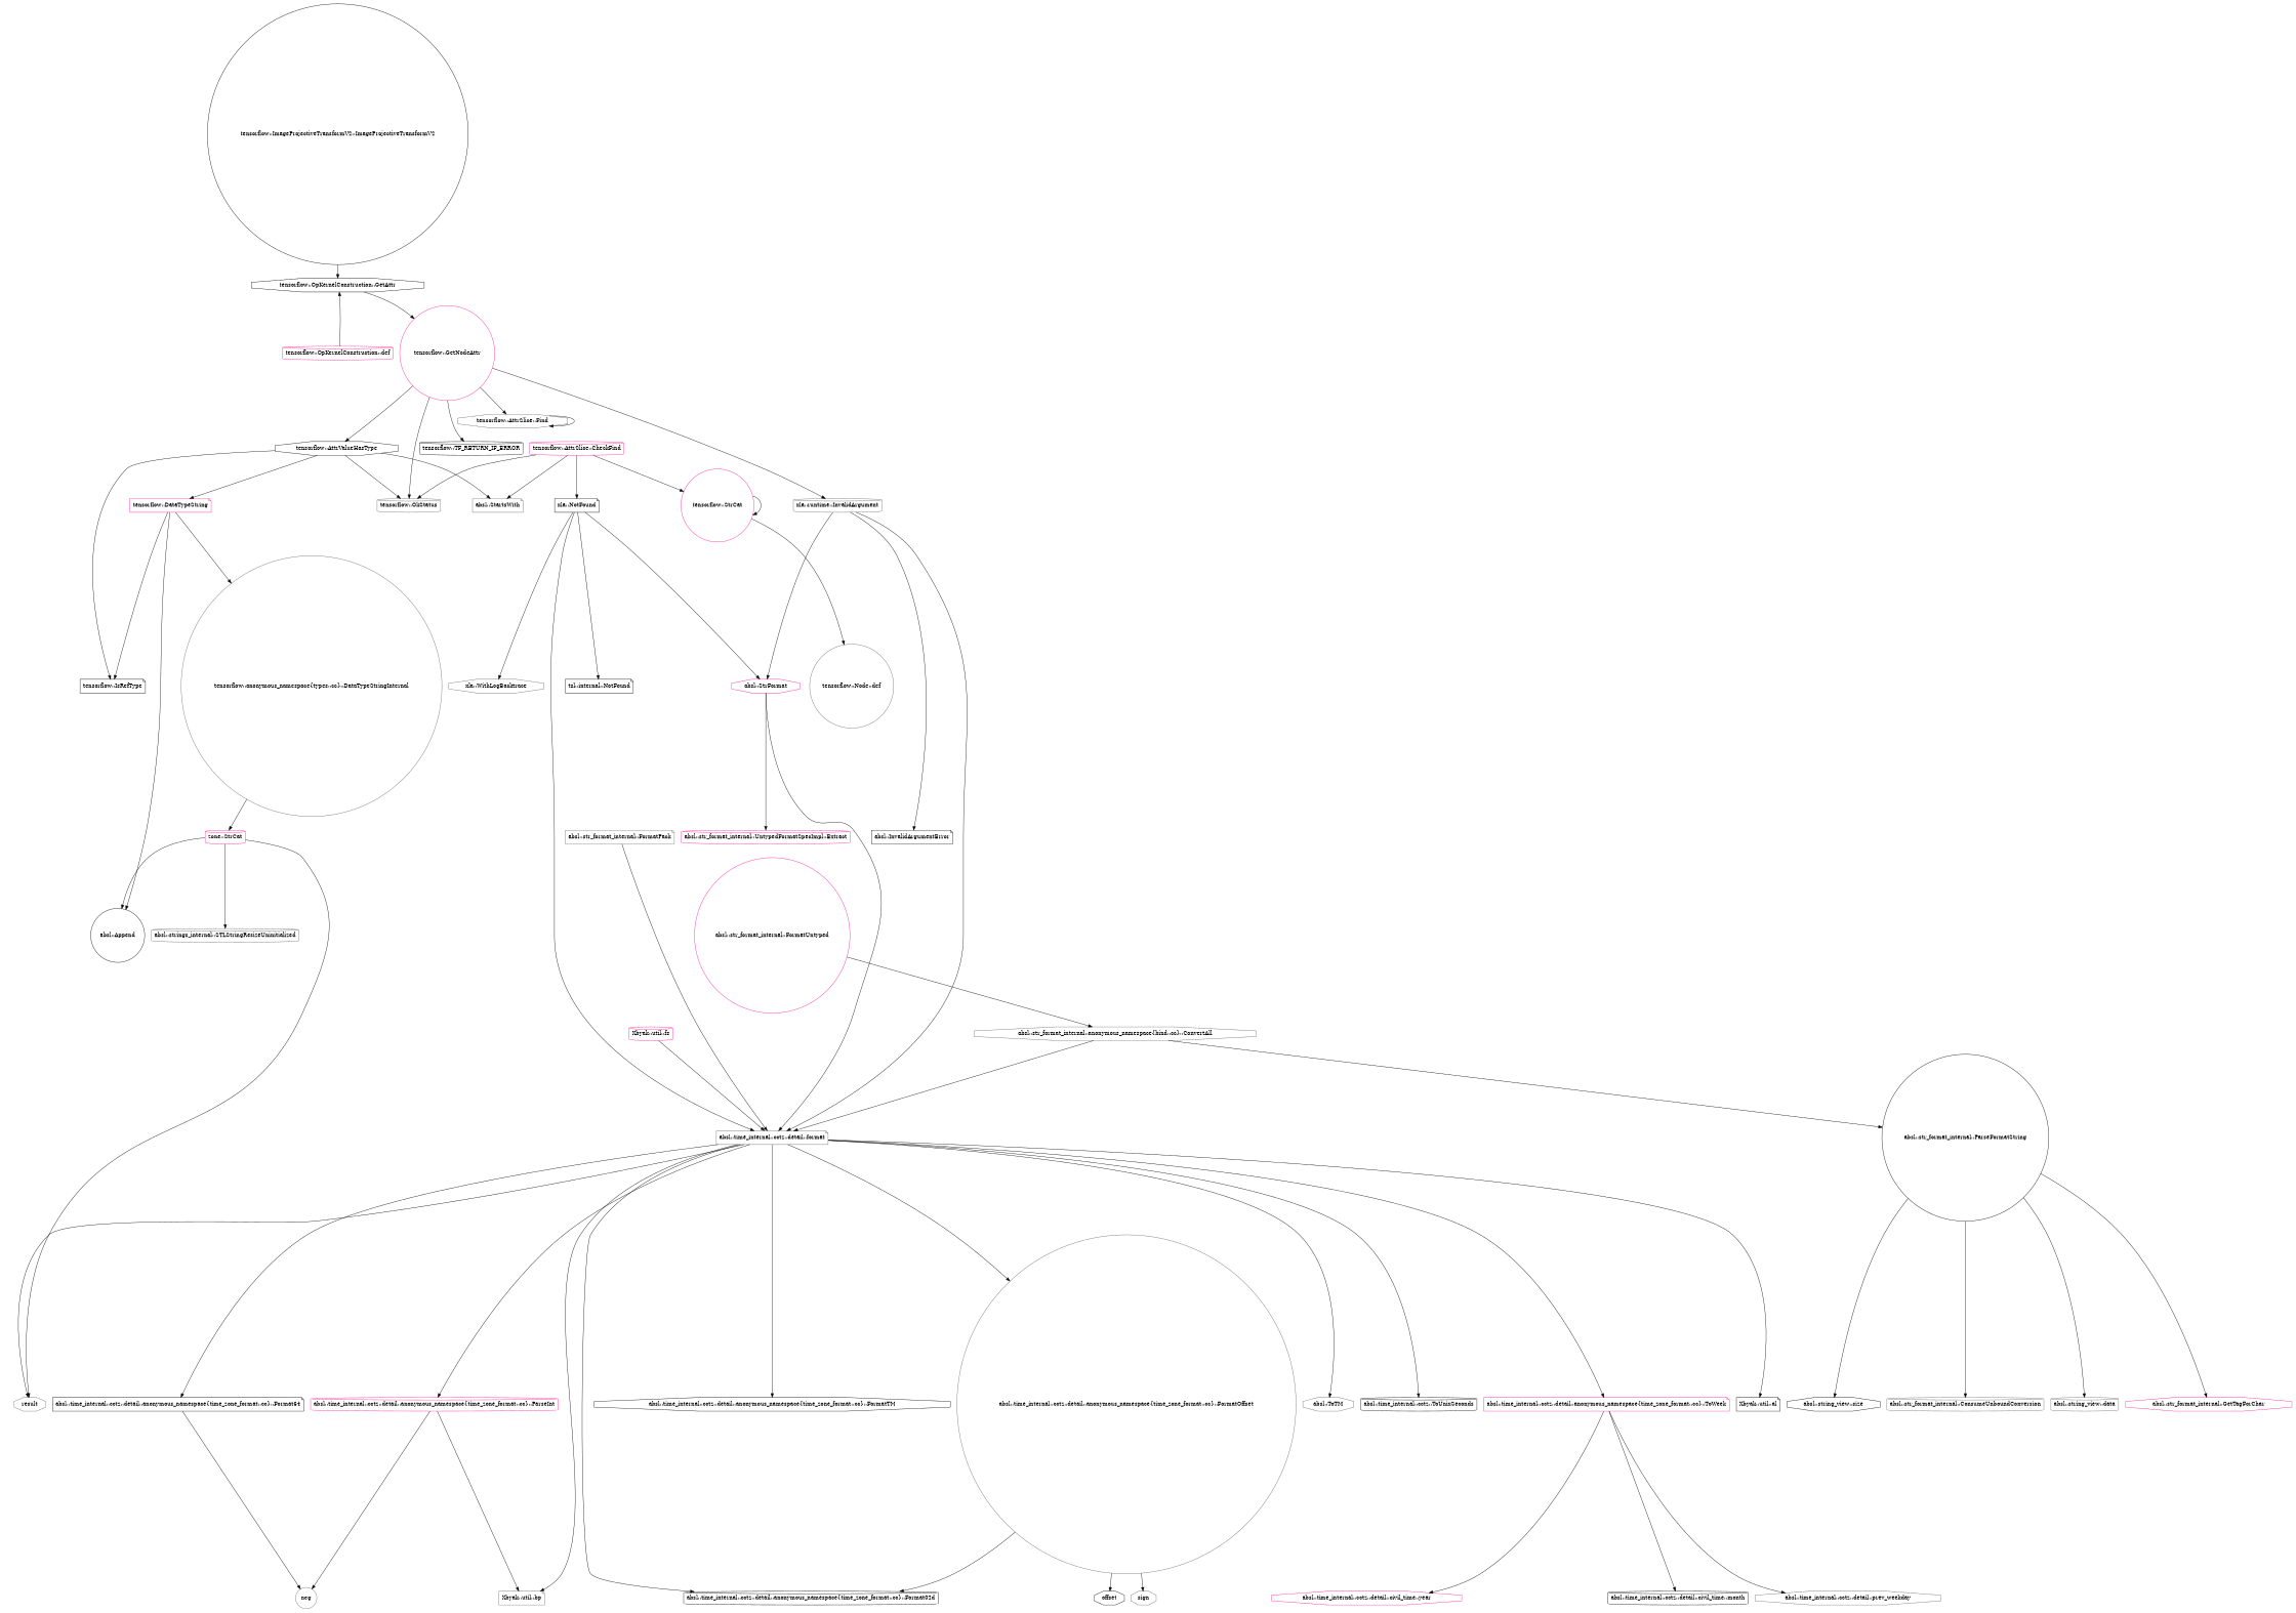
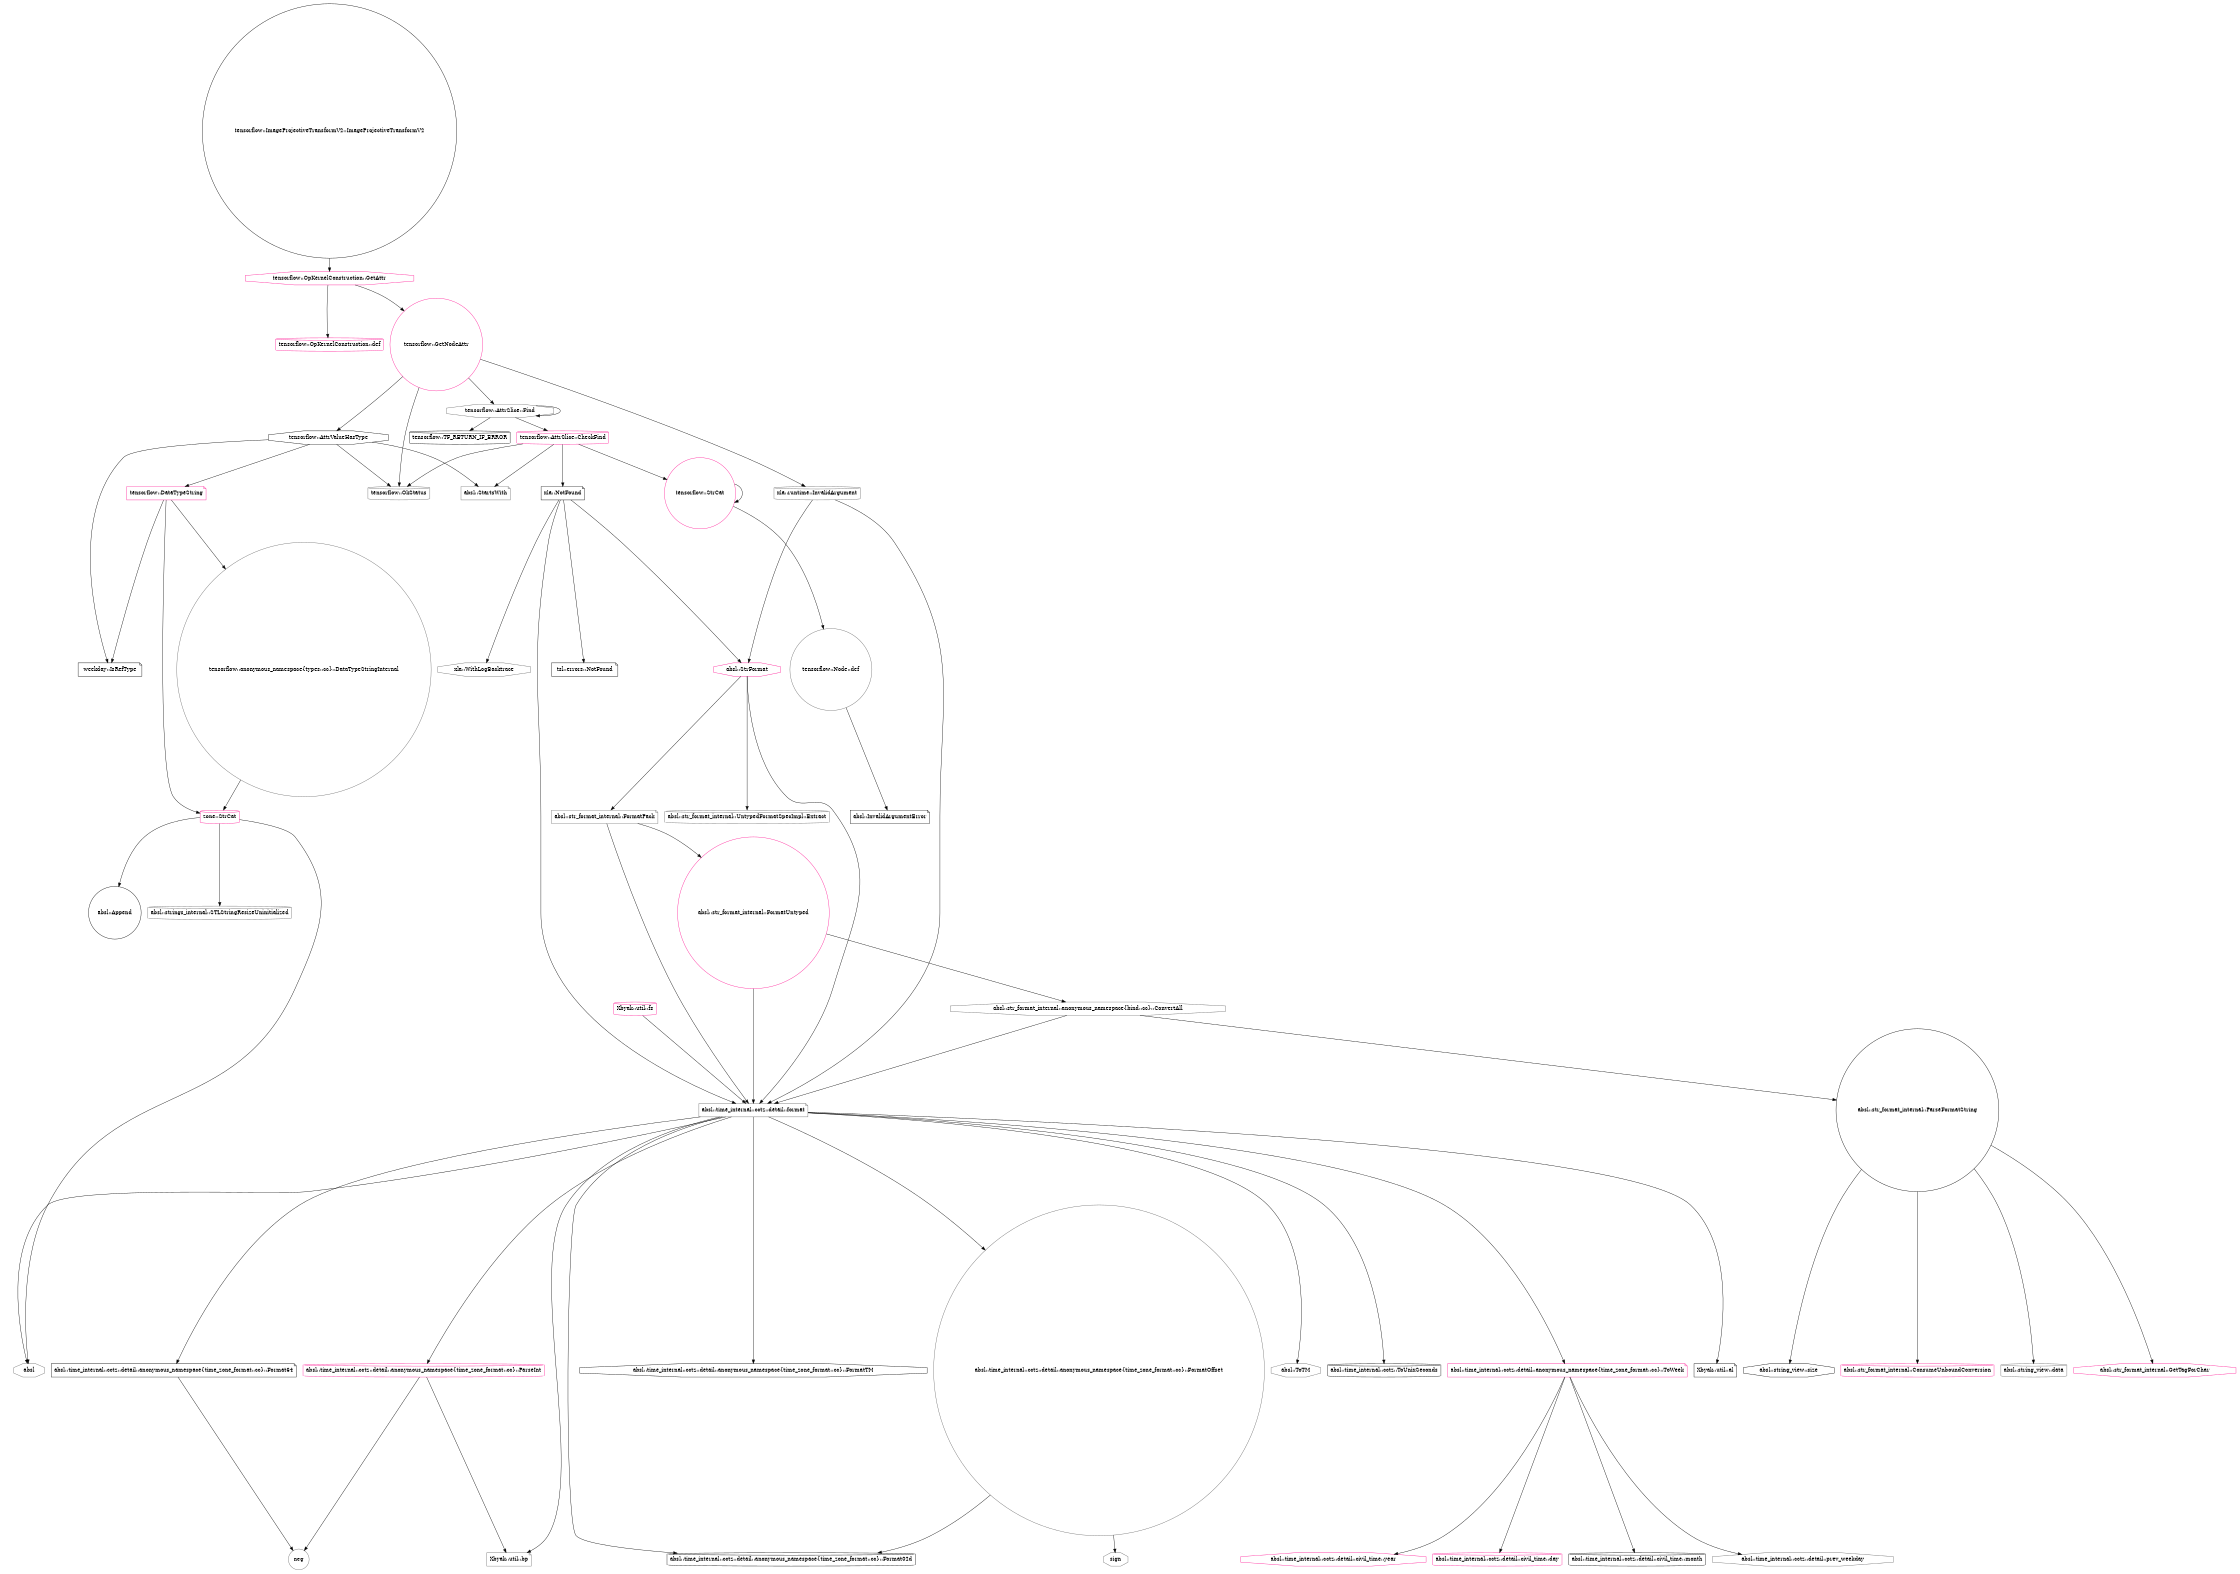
  digraph {
    node [color=gray40 shape=cylinder]
    "tensorflow::ImageProjectiveTransformV2::ImageProjectiveTransformV2" [color=black shape=circle]
-   "tensorflow::OpKernelConstruction::GetAttr" [color=black shape=octagon]
+   "tensorflow::OpKernelConstruction::GetAttr" [color=deeppink shape=octagon]
    "tensorflow::OpKernelConstruction::def" [color=deeppink]
    "tensorflow::GetNodeAttr" [color=deeppink shape=circle]
    "tensorflow::AttrValueHasType" [color=black shape=octagon]
    "tensorflow::OkStatus"
    "tensorflow::AttrSlice::Find" [shape=octagon]
    "tensorflow::TF_RETURN_IF_ERROR" [color=black]
    "xla::runtime::InvalidArgument"
    "tensorflow::DataTypeString" [color=deeppink shape=note]
-   "tensorflow::IsRefType" [color=black shape=note]
+   "tensorflow::IsRefType" [color=black shape=note label="weekday::IsRefType"]
    "absl::StartsWith" [shape=note]
    "tensorflow::AttrSlice::CheckFind" [color=deeppink]
    "tensorflow::anonymous_namespace\{types::cc\}::DataTypeStringInternal" [shape=circle]
    n15 [color=deeppink label="zone::StrCat"]
    "absl::time_internal::cctz::detail::format" [shape=note]
    "absl::InvalidArgumentError" [color=black shape=note]
    "absl::StrFormat" [color=deeppink shape=octagon]
    "absl::Append" [color=black shape=circle]
-   result [shape=octagon]
+   result [shape=octagon label=absl]
    "absl::strings_internal::STLStringResizeUninitialized"
    "Xbyak::util::al" [color=black shape=note]
    "Xbyak::util::bp" [shape=note]
    "absl::time_internal::cctz::detail::anonymous_namespace\{time_zone_format::cc\}::Format02d" [color=black]
    "absl::time_internal::cctz::detail::anonymous_namespace\{time_zone_format::cc\}::Format64" [color=black shape=note]
    "absl::time_internal::cctz::detail::anonymous_namespace\{time_zone_format::cc\}::FormatOffset" [shape=circle]
    "absl::time_internal::cctz::detail::anonymous_namespace\{time_zone_format::cc\}::FormatTM" [color=black shape=octagon]
    "absl::time_internal::cctz::detail::anonymous_namespace\{time_zone_format::cc\}::ParseInt" [color=deeppink]
    "absl::ToTM" [shape=octagon]
    "absl::time_internal::cctz::ToUnixSeconds" [color=black]
    "absl::time_internal::cctz::detail::anonymous_namespace\{time_zone_format::cc\}::ToWeek" [color=deeppink shape=note]
-   "absl::str_format_internal::UntypedFormatSpecImpl::Extract" [color=deeppink]
+   "absl::str_format_internal::UntypedFormatSpecImpl::Extract"
    "absl::str_format_internal::FormatPack" [shape=note]
    neg [shape=circle]
-   offset [color=black shape=octagon]
    sign [shape=octagon]
    "Xbyak::util::fs" [color=deeppink]
+   "absl::time_internal::cctz::detail::civil_time::day" [color=deeppink]
    "absl::time_internal::cctz::detail::civil_time::month" [color=black]
    "absl::time_internal::cctz::detail::prev_weekday" [shape=octagon]
    "absl::time_internal::cctz::detail::civil_time::year" [color=deeppink shape=octagon]
    "absl::str_format_internal::FormatUntyped" [color=deeppink shape=circle]
    "absl::str_format_internal::anonymous_namespace\{bind::cc\}::ConvertAll" [shape=octagon]
    "absl::str_format_internal::ParseFormatString" [color=black shape=circle]
-   "absl::str_format_internal::ConsumeUnboundConversion"
+   "absl::str_format_internal::ConsumeUnboundConversion" [color=deeppink]
    "absl::string_view::data"
    "absl::str_format_internal::GetTagForChar" [color=deeppink shape=octagon]
    "absl::string_view::size" [color=black shape=octagon]
    n49 [color=deeppink label="tensorflow::StrCat" shape=circle]
    "xla::NotFound" [color=black shape=note]
    "tensorflow::Node::def" [shape=circle]
-   "tsl::errors::NotFound" [color=black shape=note label="tsl::internal::NotFound"]
+   "tsl::errors::NotFound" [color=black shape=note]
    "xla::WithLogBacktrace" [shape=octagon]
    "tensorflow::ImageProjectiveTransformV2::ImageProjectiveTransformV2" -> "tensorflow::OpKernelConstruction::GetAttr"
-   "tensorflow::OpKernelConstruction::def" -> "tensorflow::OpKernelConstruction::GetAttr"
+   "tensorflow::OpKernelConstruction::GetAttr" -> "tensorflow::OpKernelConstruction::def"
    "tensorflow::OpKernelConstruction::GetAttr" -> "tensorflow::GetNodeAttr"
    "tensorflow::GetNodeAttr" -> "tensorflow::AttrValueHasType"
    "tensorflow::GetNodeAttr" -> "tensorflow::OkStatus"
    "tensorflow::GetNodeAttr" -> "tensorflow::AttrSlice::Find"
-   "tensorflow::GetNodeAttr" -> "tensorflow::TF_RETURN_IF_ERROR"
+   "tensorflow::AttrSlice::Find" -> "tensorflow::TF_RETURN_IF_ERROR"
    "tensorflow::GetNodeAttr" -> "xla::runtime::InvalidArgument"
    "tensorflow::AttrValueHasType" -> "tensorflow::OkStatus"
    "tensorflow::AttrValueHasType" -> "tensorflow::DataTypeString"
    "tensorflow::AttrValueHasType" -> "tensorflow::IsRefType"
    "tensorflow::AttrValueHasType" -> "absl::StartsWith"
    "tensorflow::AttrSlice::Find" -> "tensorflow::AttrSlice::Find"
+   "tensorflow::AttrSlice::Find" -> "tensorflow::AttrSlice::CheckFind"
    "xla::runtime::InvalidArgument" -> "absl::time_internal::cctz::detail::format"
-   "xla::runtime::InvalidArgument" -> "absl::InvalidArgumentError"
+   "tensorflow::Node::def" -> "absl::InvalidArgumentError"
    "xla::runtime::InvalidArgument" -> "absl::StrFormat"
    "tensorflow::DataTypeString" -> "tensorflow::IsRefType"
    "tensorflow::DataTypeString" -> "tensorflow::anonymous_namespace\{types::cc\}::DataTypeStringInternal"
-   "tensorflow::DataTypeString" -> "absl::Append"
+   "tensorflow::DataTypeString" -> n15
    "tensorflow::AttrSlice::CheckFind" -> "tensorflow::OkStatus"
    "tensorflow::AttrSlice::CheckFind" -> "absl::StartsWith"
    "tensorflow::AttrSlice::CheckFind" -> n49
    "tensorflow::AttrSlice::CheckFind" -> "xla::NotFound"
    "tensorflow::anonymous_namespace\{types::cc\}::DataTypeStringInternal" -> n15
    n15 -> "absl::Append"
    n15 -> result
    n15 -> "absl::strings_internal::STLStringResizeUninitialized"
    "absl::time_internal::cctz::detail::format" -> result
    "absl::time_internal::cctz::detail::format" -> "Xbyak::util::al"
    "absl::time_internal::cctz::detail::format" -> "Xbyak::util::bp"
    "absl::time_internal::cctz::detail::format" -> "absl::time_internal::cctz::detail::anonymous_namespace\{time_zone_format::cc\}::Format02d"
    "absl::time_internal::cctz::detail::format" -> "absl::time_internal::cctz::detail::anonymous_namespace\{time_zone_format::cc\}::Format64"
    "absl::time_internal::cctz::detail::format" -> "absl::time_internal::cctz::detail::anonymous_namespace\{time_zone_format::cc\}::FormatOffset"
    "absl::time_internal::cctz::detail::format" -> "absl::time_internal::cctz::detail::anonymous_namespace\{time_zone_format::cc\}::FormatTM"
    "absl::time_internal::cctz::detail::format" -> "absl::time_internal::cctz::detail::anonymous_namespace\{time_zone_format::cc\}::ParseInt"
    "absl::time_internal::cctz::detail::format" -> "absl::ToTM"
    "absl::time_internal::cctz::detail::format" -> "absl::time_internal::cctz::ToUnixSeconds"
    "absl::time_internal::cctz::detail::format" -> "absl::time_internal::cctz::detail::anonymous_namespace\{time_zone_format::cc\}::ToWeek"
    "absl::StrFormat" -> "absl::time_internal::cctz::detail::format"
    "absl::StrFormat" -> "absl::str_format_internal::UntypedFormatSpecImpl::Extract"
+   "absl::StrFormat" -> "absl::str_format_internal::FormatPack"
    "absl::time_internal::cctz::detail::anonymous_namespace\{time_zone_format::cc\}::Format64" -> neg
    "absl::time_internal::cctz::detail::anonymous_namespace\{time_zone_format::cc\}::FormatOffset" -> "absl::time_internal::cctz::detail::anonymous_namespace\{time_zone_format::cc\}::Format02d"
-   "absl::time_internal::cctz::detail::anonymous_namespace\{time_zone_format::cc\}::FormatOffset" -> offset
    "absl::time_internal::cctz::detail::anonymous_namespace\{time_zone_format::cc\}::FormatOffset" -> sign
    "absl::time_internal::cctz::detail::anonymous_namespace\{time_zone_format::cc\}::ParseInt" -> "Xbyak::util::bp"
    "absl::time_internal::cctz::detail::anonymous_namespace\{time_zone_format::cc\}::ParseInt" -> neg
+   "absl::time_internal::cctz::detail::anonymous_namespace\{time_zone_format::cc\}::ToWeek" -> "absl::time_internal::cctz::detail::civil_time::day"
    "absl::time_internal::cctz::detail::anonymous_namespace\{time_zone_format::cc\}::ToWeek" -> "absl::time_internal::cctz::detail::civil_time::month"
    "absl::time_internal::cctz::detail::anonymous_namespace\{time_zone_format::cc\}::ToWeek" -> "absl::time_internal::cctz::detail::prev_weekday"
    "absl::time_internal::cctz::detail::anonymous_namespace\{time_zone_format::cc\}::ToWeek" -> "absl::time_internal::cctz::detail::civil_time::year"
    "absl::str_format_internal::FormatPack" -> "absl::time_internal::cctz::detail::format"
+   "absl::str_format_internal::FormatPack" -> "absl::str_format_internal::FormatUntyped"
    "Xbyak::util::fs" -> "absl::time_internal::cctz::detail::format"
+   "absl::str_format_internal::FormatUntyped" -> "absl::time_internal::cctz::detail::format"
    "absl::str_format_internal::FormatUntyped" -> "absl::str_format_internal::anonymous_namespace\{bind::cc\}::ConvertAll"
    "absl::str_format_internal::anonymous_namespace\{bind::cc\}::ConvertAll" -> "absl::time_internal::cctz::detail::format"
    "absl::str_format_internal::anonymous_namespace\{bind::cc\}::ConvertAll" -> "absl::str_format_internal::ParseFormatString"
    "absl::str_format_internal::ParseFormatString" -> "absl::str_format_internal::ConsumeUnboundConversion"
    "absl::str_format_internal::ParseFormatString" -> "absl::string_view::data"
    "absl::str_format_internal::ParseFormatString" -> "absl::str_format_internal::GetTagForChar"
    "absl::str_format_internal::ParseFormatString" -> "absl::string_view::size"
    n49 -> n49
    n49 -> "tensorflow::Node::def"
    "xla::NotFound" -> "absl::time_internal::cctz::detail::format"
    "xla::NotFound" -> "absl::StrFormat"
    "xla::NotFound" -> "tsl::errors::NotFound"
    "xla::NotFound" -> "xla::WithLogBacktrace"
  }
